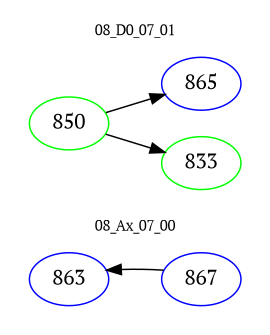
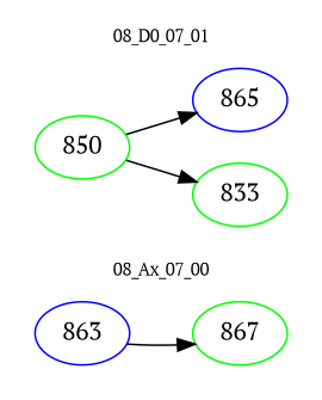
  digraph {
    fontname="PT Serif"
    rankdir=LR
    node [color=blue fontname="PT Serif"]
    edge [color=black fontname="PT Serif"]
    n1 [label=863]
-   n2 [label=867]
+   n2 [color=green label=867]
    n3 [color=green label=850]
    n4 [color=green label=833]
    n5 [label=865]
    subgraph cluster_1 {
      color=white
      fontsize=10
      label="08_Ax_07_00"
      n1
      n2
    }
    subgraph cluster_2 {
      color=white
      fontsize=10
      label="08_D0_07_01"
      n3
      n4
      n5
    }
-   n2 -> n1
+   n1 -> n2
    n3 -> n4
    n3 -> n5
  }
